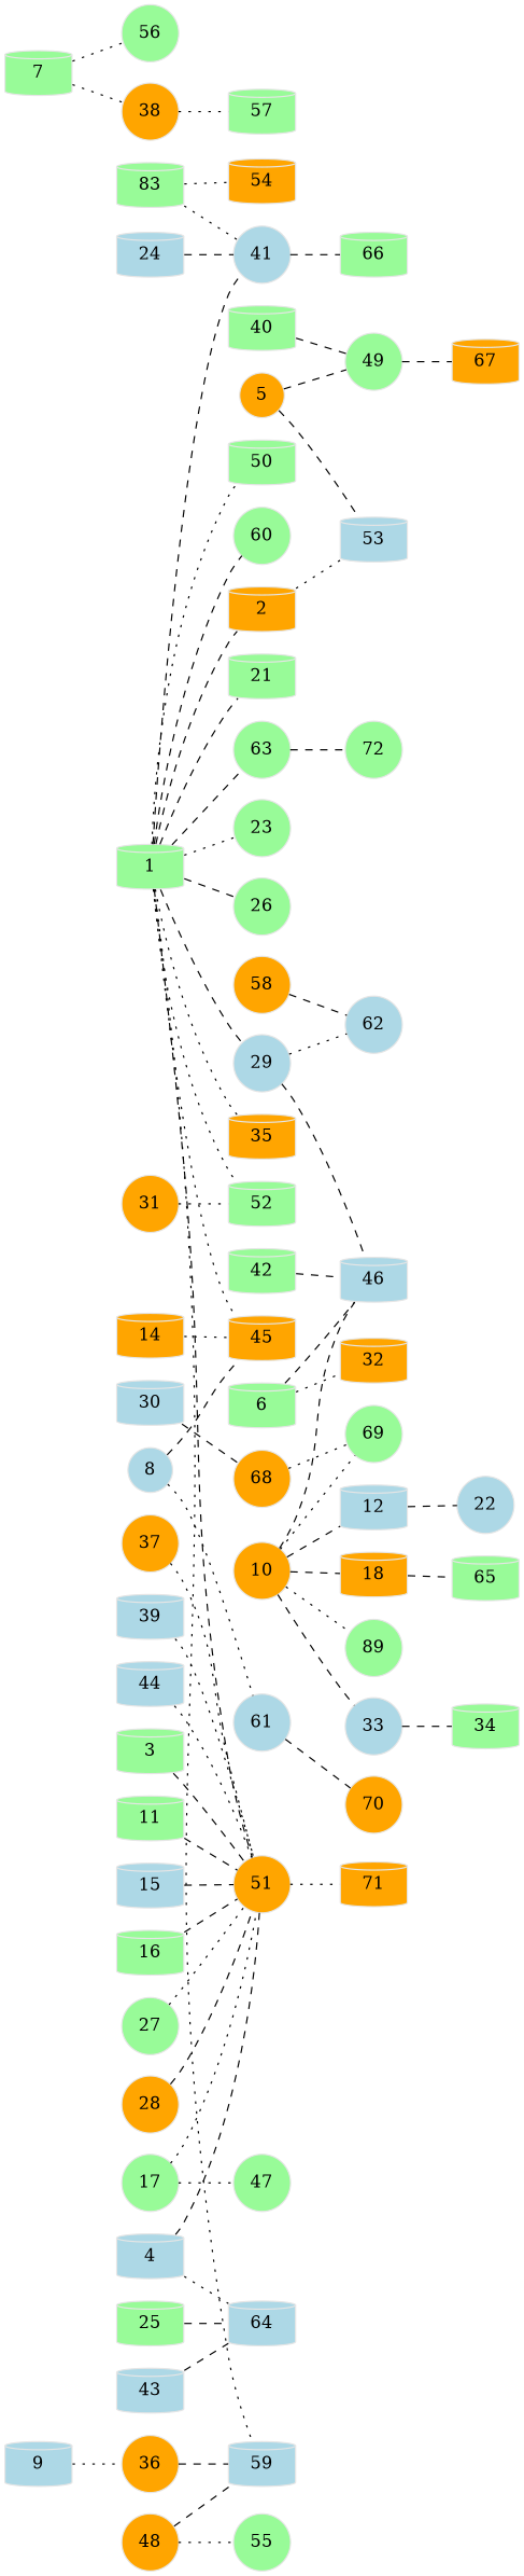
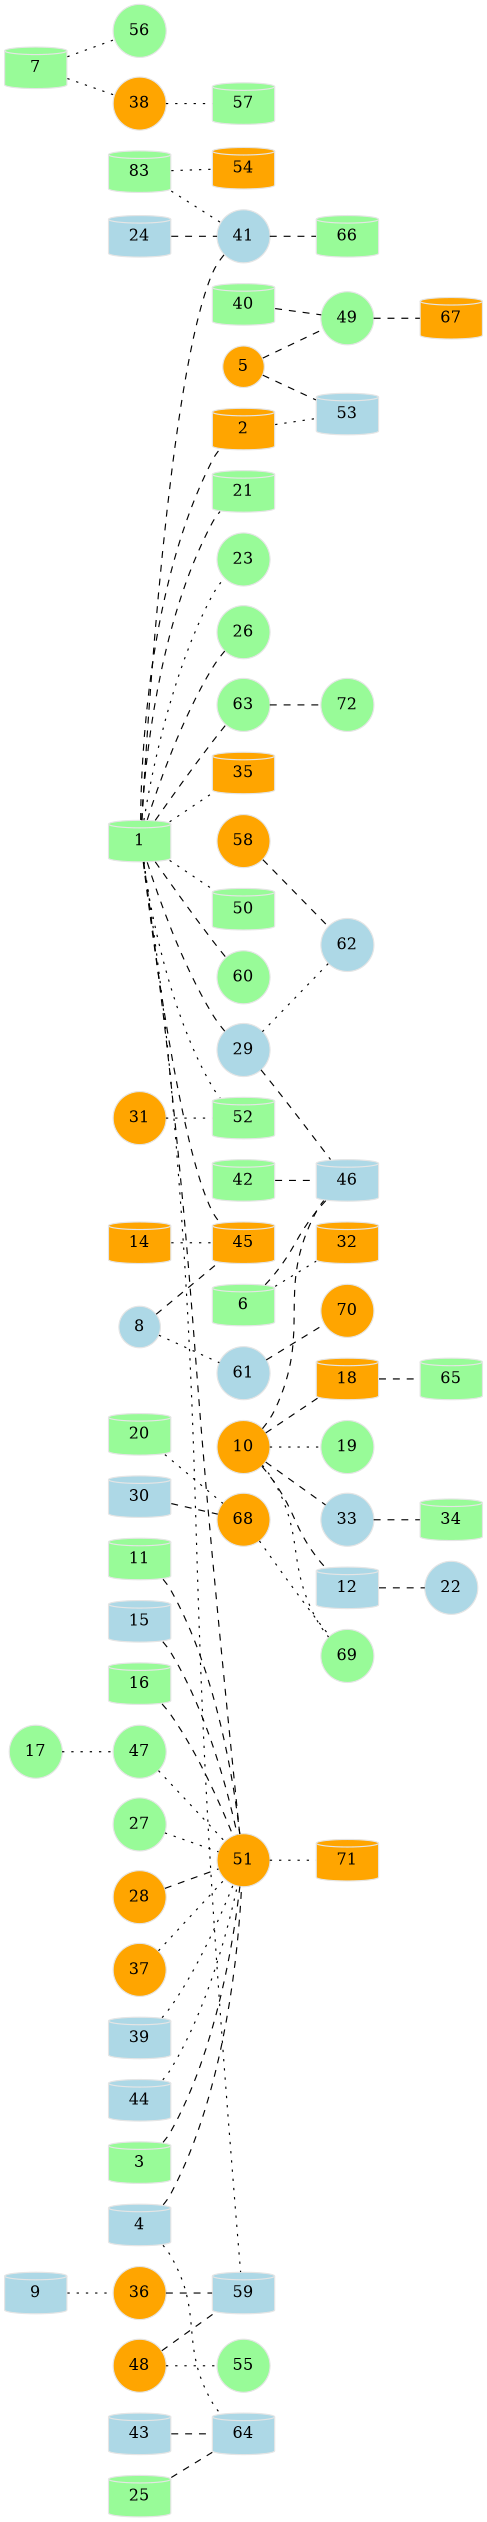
  graph {
    rankdir=LR
    node [color=gray90 fillcolor=palegreen shape=cylinder style=filled]
    edge [style=dashed weight=1.0]
    2 [fillcolor=orange]
    1
    21
    23 [shape=circle]
    26 [shape=circle]
    29 [fillcolor=lightblue shape=circle]
    35 [fillcolor=orange]
    41 [fillcolor=lightblue shape=circle]
    45 [fillcolor=orange]
    50
    51 [fillcolor=orange shape=circle]
    52
    59 [fillcolor=lightblue]
    60 [shape=circle]
    63 [shape=circle]
    53 [fillcolor=lightblue]
    46 [fillcolor=lightblue]
    62 [fillcolor=lightblue shape=circle]
    66
    71 [fillcolor=orange]
    56 [shape=circle]
    72 [shape=circle]
    3
    4 [fillcolor=lightblue]
    64 [fillcolor=lightblue]
    5 [fillcolor=orange shape=circle]
    49 [shape=circle]
    67 [fillcolor=orange]
    32 [fillcolor=orange]
    6
    7
    38 [fillcolor=orange shape=circle]
    57
    8 [fillcolor=lightblue shape=circle]
    61 [fillcolor=lightblue shape=circle]
    70 [fillcolor=orange shape=circle]
    9 [fillcolor=lightblue]
    36 [fillcolor=orange shape=circle]
    10 [fillcolor=orange shape=circle]
    12 [fillcolor=lightblue]
    18 [fillcolor=orange]
-   19 [shape=circle label=89]
+   19 [shape=circle]
    33 [fillcolor=lightblue shape=circle]
    69 [shape=circle]
    22 [fillcolor=lightblue shape=circle]
    65
    34
    11
    n49 [label=83]
    54 [fillcolor=orange]
    14 [fillcolor=orange]
    15 [fillcolor=lightblue]
    16
    17 [shape=circle]
    47 [shape=circle]
    68 [fillcolor=orange shape=circle]
+   20
    24 [fillcolor=lightblue]
    25
    27 [shape=circle]
    28 [fillcolor=orange shape=circle]
    30 [fillcolor=lightblue]
    31 [fillcolor=orange shape=circle]
    37 [fillcolor=orange shape=circle]
    39 [fillcolor=lightblue]
    40
    42
    43 [fillcolor=lightblue]
    44 [fillcolor=lightblue]
    48 [fillcolor=orange shape=circle]
    55 [shape=circle]
    58 [fillcolor=orange shape=circle]
    2 -- 53 [style=dotted]
    1 -- 2
    1 -- 21
    1 -- 23 [style=dotted]
    1 -- 26
    1 -- 29
    1 -- 35 [style=dotted]
    1 -- 41
-   1 -- 45 [style=dotted]
+   1 -- 45
    1 -- 50 [style=dotted]
    1 -- 51
    1 -- 52 [style=dotted]
    1 -- 59 [style=dotted]
    1 -- 60
    1 -- 63
    29 -- 46
    29 -- 62 [style=dotted]
    41 -- 66
    51 -- 71 [style=dotted]
    63 -- 72
    3 -- 51
    4 -- 51
    4 -- 64 [style=dotted]
    5 -- 53
    5 -- 49
    49 -- 67
    6 -- 46
    6 -- 32 [style=dotted]
    7 -- 56 [style=dotted]
    7 -- 38 [style=dotted]
    38 -- 57 [style=dotted]
    8 -- 45
    8 -- 61 [style=dotted]
    61 -- 70
    9 -- 36 [style=dotted]
    36 -- 59
    10 -- 46
    10 -- 12
    10 -- 18
    10 -- 19 [style=dotted]
    10 -- 33
    10 -- 69 [style=dotted]
    12 -- 22
    18 -- 65
    33 -- 34
    11 -- 51
    n49 -- 41 [style=dotted]
    n49 -- 54 [style=dotted]
    14 -- 45 [style=dotted]
    15 -- 51
    16 -- 51
    17 -- 47 [style=dotted]
-   17 -- 51 [style=dotted]
+   47 -- 51 [style=dotted]
    68 -- 69 [style=dotted]
+   20 -- 68 [style=dotted]
    24 -- 41
    25 -- 64
    27 -- 51 [style=dotted]
    28 -- 51
    30 -- 68
    31 -- 52 [style=dotted]
    37 -- 51 [style=dotted]
    39 -- 51 [style=dotted]
    40 -- 49
    42 -- 46
    43 -- 64
    44 -- 51 [style=dotted]
    48 -- 59
    48 -- 55 [style=dotted]
    58 -- 62
  }
